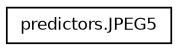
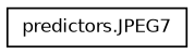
  digraph {
    rankdir=LR
-   n1 [color=black fillcolor=white fontname=Helvetica fontsize=10 height=0.2 label="predictors.JPEG5" shape=record style=filled width=0.4]
+   n1 [color=black fillcolor=white fontname=Helvetica fontsize=10 height=0.2 label="predictors.JPEG7" shape=record style=filled width=0.4]
  }
